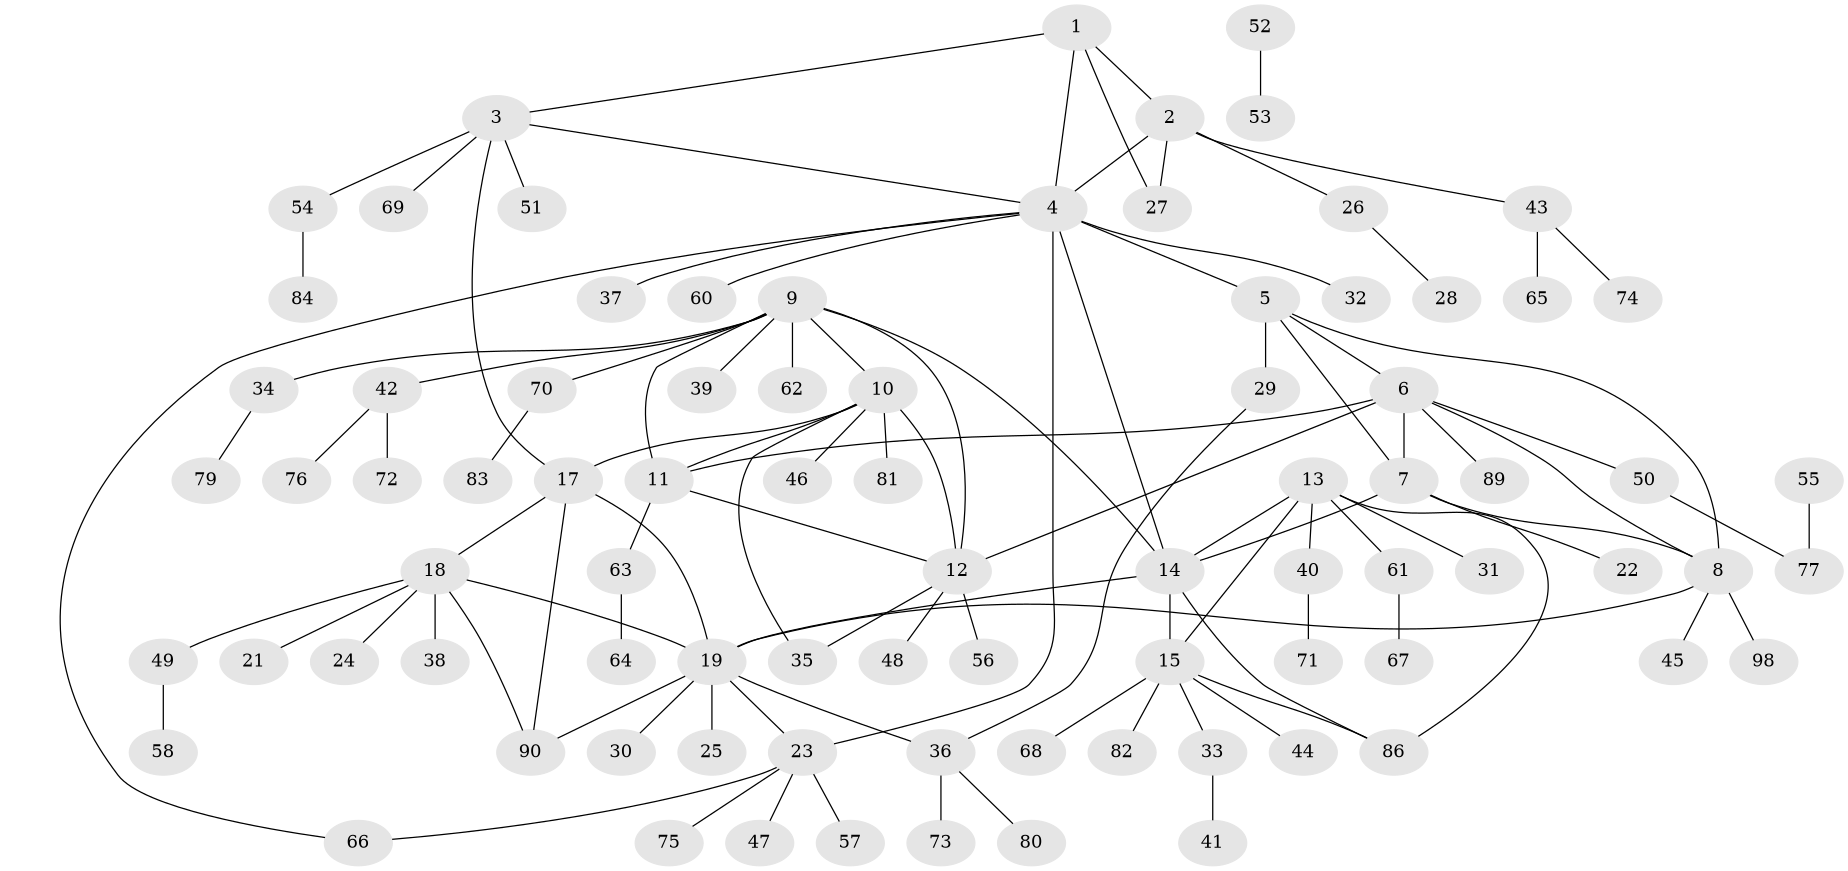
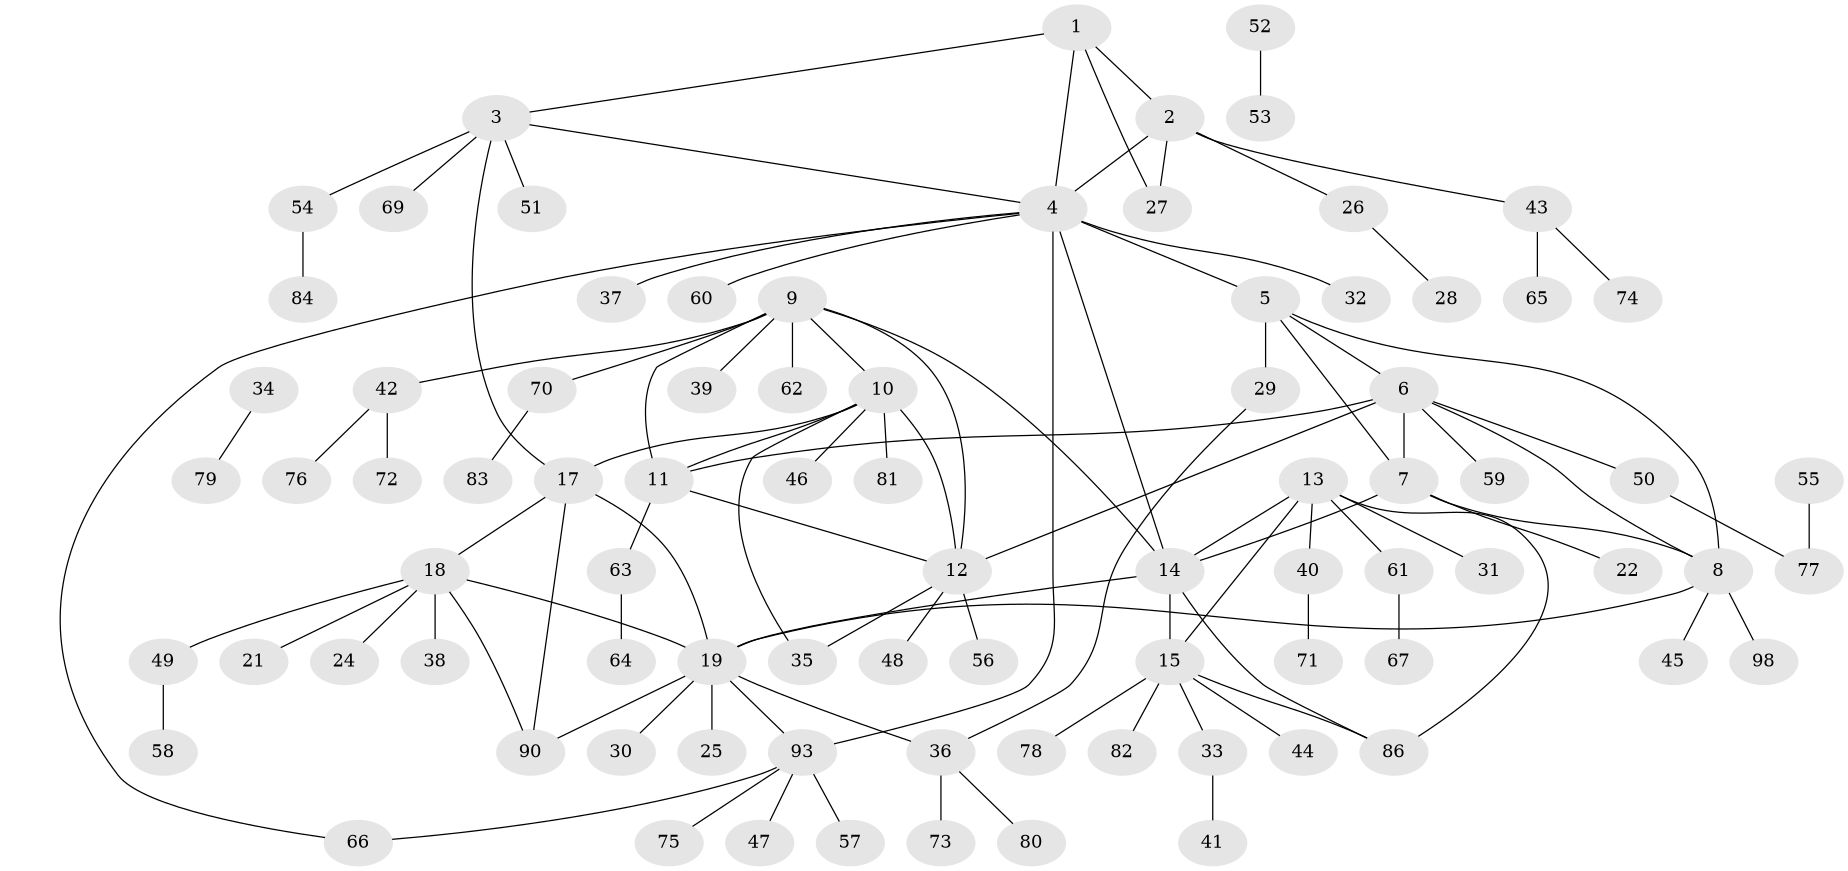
  graph {
    node [color=gray90 style=filled]
    1
    2
    3
    4
    27
    26
    43
    17
    51
    54
    69
    5
    14
-   23
+   23 [label=93]
    32
    37
    60
    66
    28
    65
    74
    19
    18
    n24 [label=90]
    84
    6
    7
    8
    29
    11
    12
    63
    15
    n34 [label=86]
    47
    57
    75
    50
-   59 [label=89]
+   59
    22
    45
    n42 [label=98]
    36
    35
    48
    56
    77
    25
    30
    9
    10
    34
    39
    42
    62
    70
    46
    81
    79
    72
    76
    83
    64
    52
    53
    13
    31
    40
    61
    33
    44
-   68
+   68 [label=78]
    82
    71
    67
    41
    21
    24
    38
    49
    58
    73
    80
    55
    1 -- 2
    1 -- 3
    1 -- 4
    1 -- 27
    2 -- 4
    2 -- 27
    2 -- 26
    2 -- 43
    3 -- 4
    3 -- 17
    3 -- 51
    3 -- 54
    3 -- 69
    4 -- 5
    4 -- 14
    4 -- 23
    4 -- 32
    4 -- 37
    4 -- 60
    4 -- 66
    26 -- 28
    43 -- 65
    43 -- 74
    17 -- 19
    17 -- 18
    17 -- n24
    54 -- 84
    5 -- 6
    5 -- 7
    5 -- 8
    5 -- 29
    14 -- 19
    14 -- 15
    14 -- n34
    23 -- 66
    23 -- 47
    23 -- 57
    23 -- 75
    19 -- 23
    19 -- n24
    19 -- 36
    19 -- 25
    19 -- 30
    18 -- 19
    18 -- n24
    18 -- 21
    18 -- 24
    18 -- 38
    18 -- 49
    6 -- 7
    6 -- 8
    6 -- 11
    6 -- 12
    6 -- 50
    6 -- 59
    7 -- 14
    7 -- 8
    7 -- 22
    8 -- 19
    8 -- 45
    8 -- n42
    29 -- 36
    11 -- 12
    11 -- 63
    12 -- 35
    12 -- 48
    12 -- 56
    63 -- 64
    15 -- n34
    15 -- 33
    15 -- 44
    15 -- 68
    15 -- 82
    50 -- 77
    36 -- 73
    36 -- 80
    9 -- 14
    9 -- 11
    9 -- 12
    9 -- 10
-   9 -- 34
    9 -- 39
    9 -- 42
    9 -- 62
    9 -- 70
    10 -- 17
    10 -- 11
    10 -- 12
    10 -- 35
    10 -- 46
    10 -- 81
    34 -- 79
    42 -- 72
    42 -- 76
    70 -- 83
    52 -- 53
    13 -- 14
    13 -- 15
    13 -- n34
    13 -- 31
    13 -- 40
    13 -- 61
    40 -- 71
    61 -- 67
    33 -- 41
    49 -- 58
    55 -- 77
  }
